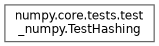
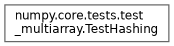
  digraph {
    rankdir=LR
-   n1 [color=grey40 fillcolor=white fontname=Helvetica fontsize=10 height=0.2 label="numpy.core.tests.test\l_numpy.TestHashing" shape=box style=filled width=0.4]
+   n1 [color=grey40 fillcolor=white fontname=Helvetica fontsize=10 height=0.2 label="numpy.core.tests.test\l_multiarray.TestHashing" shape=box style=filled width=0.4]
  }
